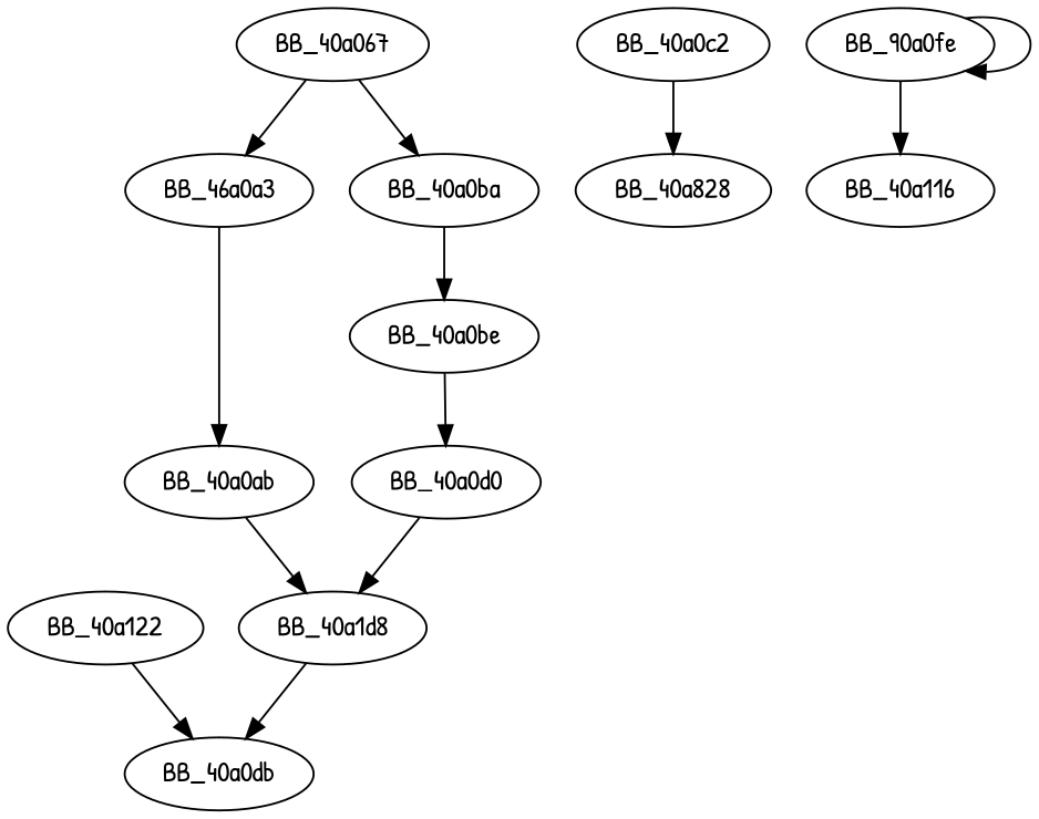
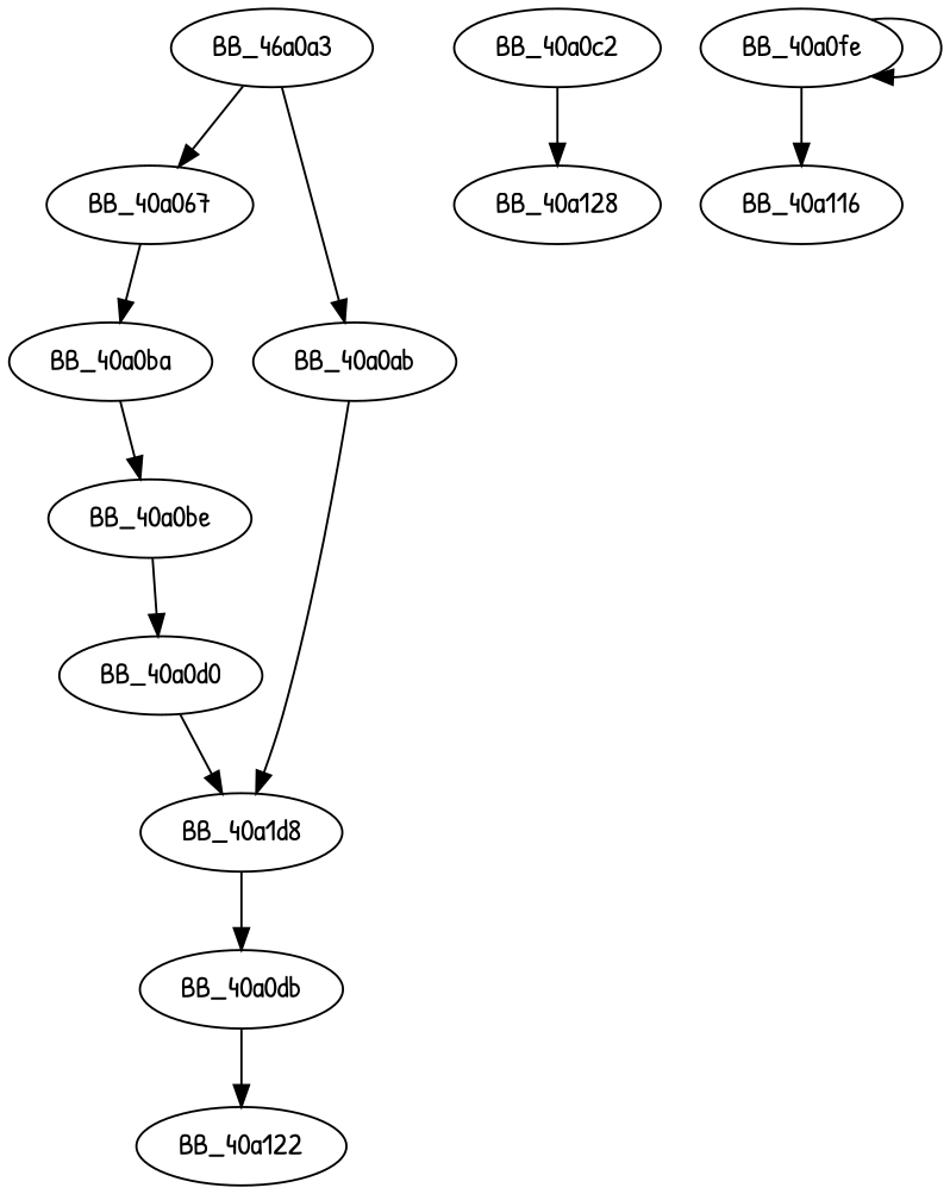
  digraph {
    fontname="Patrick Hand"
    node [fontname="Patrick Hand"]
    edge [fontname="Patrick Hand"]
    n1 [label=BB_46a0a3]
    BB_40a067
    BB_40a0ba
    BB_40a0ab
    BB_40a0be
    n6 [label=BB_40a1d8]
    BB_40a0d0
    BB_40a0db
    BB_40a122
    BB_40a0c2
-   BB_40a128 [label=BB_40a828]
-   BB_40a0fe [label=BB_90a0fe]
+   BB_40a128
+   BB_40a0fe
    BB_40a116
    n1 -> BB_40a0ab
-   BB_40a067 -> n1
+   n1 -> BB_40a067
    BB_40a067 -> BB_40a0ba
    BB_40a0ba -> BB_40a0be
    BB_40a0ab -> n6
    BB_40a0be -> BB_40a0d0
    n6 -> BB_40a0db
    BB_40a0d0 -> n6
-   BB_40a122 -> BB_40a0db
+   BB_40a0db -> BB_40a122
    BB_40a0c2 -> BB_40a128
    BB_40a0fe -> BB_40a0fe
    BB_40a0fe -> BB_40a116
  }
